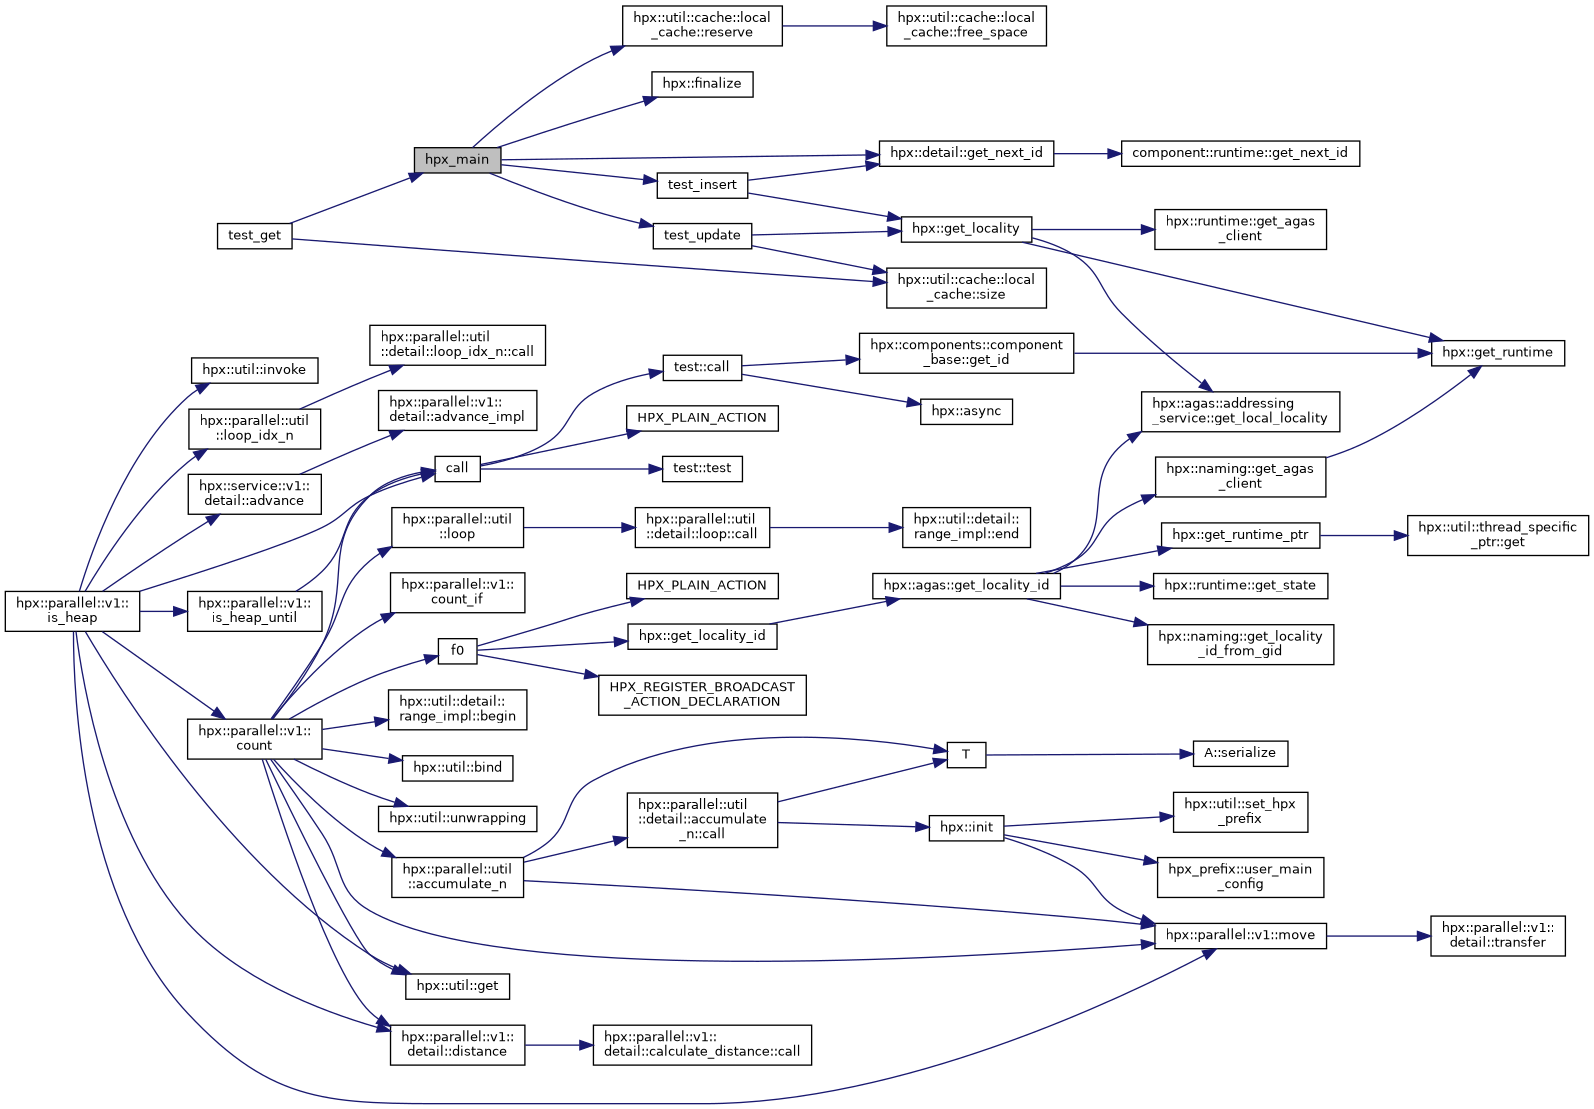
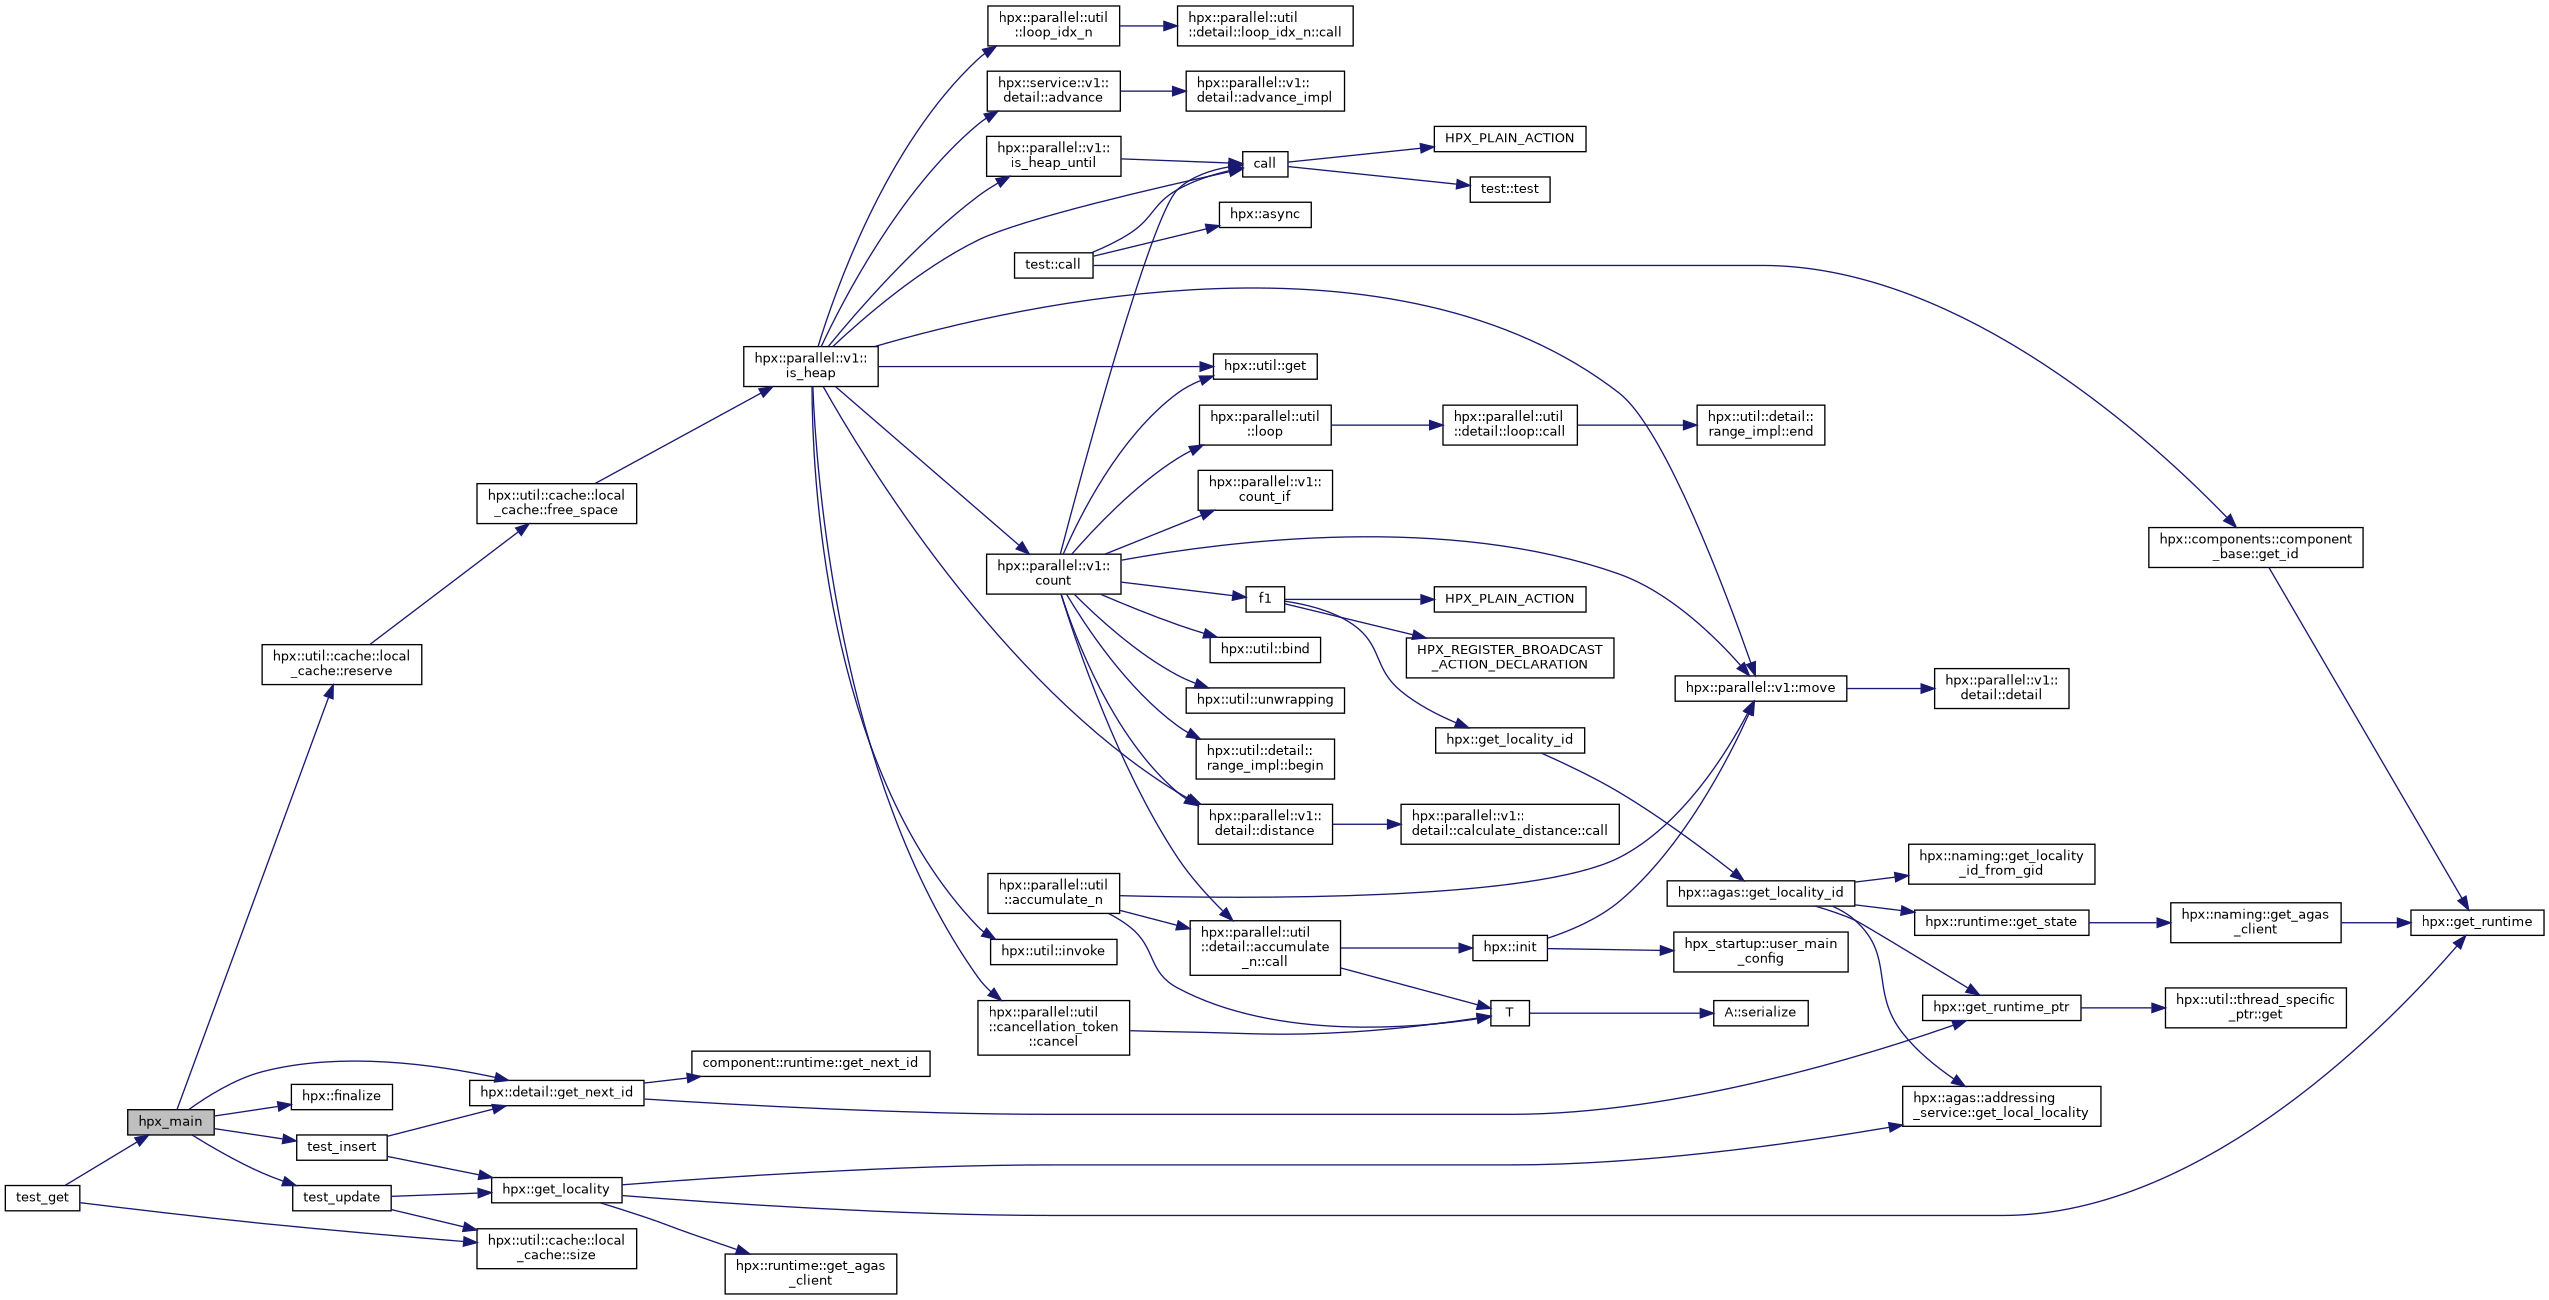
  digraph {
    rankdir=LR
    node [color=black fillcolor=white fontname=Helvetica fontsize=10 shape=record style=filled]
    edge [color=midnightblue fontname=Helvetica fontsize=10 labelfontname=Helvetica labelfontsize=10 style=solid]
    n1 [fillcolor=grey75 fontcolor=black height=0.2 label=hpx_main width=0.4]
    n2 [height=0.2 label="hpx::util::cache::local\l_cache::reserve" width=0.4]
    n3 [height=0.2 label="hpx::detail::get_next_id" width=0.4]
    n4 [height=0.2 label=test_insert width=0.4]
    n5 [height=0.2 label=test_update width=0.4]
    n6 [height=0.2 label="hpx::finalize" width=0.4]
    n7 [height=0.2 label="hpx::util::cache::local\l_cache::free_space" width=0.4]
    n8 [height=0.2 label="hpx::get_runtime_ptr" width=0.4]
    n9 [height=0.2 label="component::runtime::get_next_id" width=0.4]
    n10 [height=0.2 label="hpx::get_locality" width=0.4]
    n11 [height=0.2 label=test_get width=0.4]
    n12 [height=0.2 label="hpx::util::cache::local\l_cache::size" width=0.4]
    n13 [height=0.2 label="hpx::parallel::v1::\lis_heap" width=0.4]
    n14 [height=0.2 label=call width=0.4]
    n15 [height=0.2 label="hpx::parallel::v1::\lcount" width=0.4]
    n16 [height=0.2 label="hpx::parallel::v1::move" width=0.4]
    n17 [height=0.2 label="hpx::util::get" width=0.4]
    n18 [height=0.2 label="hpx::parallel::v1::\ldetail::distance" width=0.4]
    n19 [height=0.2 label="hpx::util::invoke" width=0.4]
    n20 [height=0.2 label="hpx::parallel::util\l::loop_idx_n" width=0.4]
+   n21 [height=0.2 label="hpx::parallel::util\l::cancellation_token\l::cancel" width=0.4]
    n22 [height=0.2 label="hpx::service::v1::\ldetail::advance" width=0.4]
    n23 [height=0.2 label="hpx::parallel::v1::\lis_heap_until" width=0.4]
    n24 [height=0.2 label="test::test" width=0.4]
    n25 [height=0.2 label=HPX_PLAIN_ACTION width=0.4]
    n26 [height=0.2 label="test::call" width=0.4]
    n27 [height=0.2 label="hpx::parallel::v1::\lcount_if" width=0.4]
-   n28 [height=0.2 label=f0 width=0.4]
+   n28 [height=0.2 label=f1 width=0.4]
    n29 [height=0.2 label="hpx::parallel::util\l::loop" width=0.4]
    n30 [height=0.2 label="hpx::util::bind" width=0.4]
    n31 [height=0.2 label="hpx::util::unwrapping" width=0.4]
    n32 [height=0.2 label="hpx::parallel::util\l::accumulate_n" width=0.4]
    n33 [height=0.2 label="hpx::util::detail::\lrange_impl::begin" width=0.4]
-   n34 [height=0.2 label="hpx::parallel::v1::\ldetail::transfer" width=0.4]
+   n34 [height=0.2 label="hpx::parallel::v1::\ldetail::detail" width=0.4]
    n35 [height=0.2 label="hpx::parallel::v1::\ldetail::calculate_distance::call" width=0.4]
    n36 [height=0.2 label="hpx::parallel::util\l::detail::loop_idx_n::call" width=0.4]
    n37 [height=0.2 label=T width=0.4]
    n38 [height=0.2 label="hpx::parallel::v1::\ldetail::advance_impl" width=0.4]
    n39 [height=0.2 label="hpx::async" width=0.4]
    n40 [height=0.2 label="hpx::components::component\l_base::get_id" width=0.4]
    n41 [height=0.2 label="hpx::get_runtime" width=0.4]
    n42 [height=0.2 label="hpx::get_locality_id" width=0.4]
    n43 [height=0.2 label=HPX_PLAIN_ACTION width=0.4]
    n44 [height=0.2 label="HPX_REGISTER_BROADCAST\l_ACTION_DECLARATION" width=0.4]
    n45 [height=0.2 label="hpx::parallel::util\l::detail::loop::call" width=0.4]
    n46 [height=0.2 label="hpx::parallel::util\l::detail::accumulate\l_n::call" width=0.4]
    n47 [height=0.2 label="hpx::agas::get_locality_id" width=0.4]
    n48 [height=0.2 label="hpx::runtime::get_state" width=0.4]
    n49 [height=0.2 label="hpx::naming::get_agas\l_client" width=0.4]
    n50 [height=0.2 label="hpx::agas::addressing\l_service::get_local_locality" width=0.4]
    n51 [height=0.2 label="hpx::naming::get_locality\l_id_from_gid" width=0.4]
    n52 [height=0.2 label="hpx::util::thread_specific\l_ptr::get" width=0.4]
    n53 [height=0.2 label="hpx::runtime::get_agas\l_client" width=0.4]
    n54 [height=0.2 label="hpx::util::detail::\lrange_impl::end" width=0.4]
    n55 [height=0.2 label="hpx::init" width=0.4]
    n56 [height=0.2 label="A::serialize" width=0.4]
-   n57 [height=0.2 label="hpx::util::set_hpx\l_prefix" width=0.4]
-   n58 [height=0.2 label="hpx_prefix::user_main\l_config" width=0.4]
+   n58 [height=0.2 label="hpx_startup::user_main\l_config" width=0.4]
    n1 -> n2
    n1 -> n3
    n1 -> n4
    n1 -> n5
    n1 -> n6
    n2 -> n7
+   n3 -> n8
    n3 -> n9
    n4 -> n3
    n4 -> n10
    n5 -> n10
    n5 -> n12
+   n7 -> n13
    n8 -> n52
    n10 -> n41
    n10 -> n50
    n10 -> n53
    n11 -> n1
    n11 -> n12
    n13 -> n14
    n13 -> n15
    n13 -> n16
    n13 -> n17
    n13 -> n18
    n13 -> n19
    n13 -> n20
+   n13 -> n21
    n13 -> n22
    n13 -> n23
    n14 -> n24
    n14 -> n25
-   n14 -> n26
+   n26 -> n14
    n15 -> n14
    n15 -> n16
    n15 -> n17
    n15 -> n18
    n15 -> n27
    n15 -> n28
    n15 -> n29
    n15 -> n30
    n15 -> n31
-   n15 -> n32
+   n15 -> n46
    n15 -> n33
    n16 -> n34
    n18 -> n35
    n20 -> n36
+   n21 -> n37
    n22 -> n38
    n23 -> n14
    n26 -> n39
    n26 -> n40
    n28 -> n42
    n28 -> n43
    n28 -> n44
    n29 -> n45
    n32 -> n16
    n32 -> n37
    n32 -> n46
    n37 -> n56
    n40 -> n41
    n42 -> n47
    n45 -> n54
    n46 -> n37
    n46 -> n55
    n47 -> n8
    n47 -> n48
-   n47 -> n49
+   n48 -> n49
    n47 -> n50
    n47 -> n51
    n49 -> n41
    n55 -> n16
-   n55 -> n57
    n55 -> n58
  }
